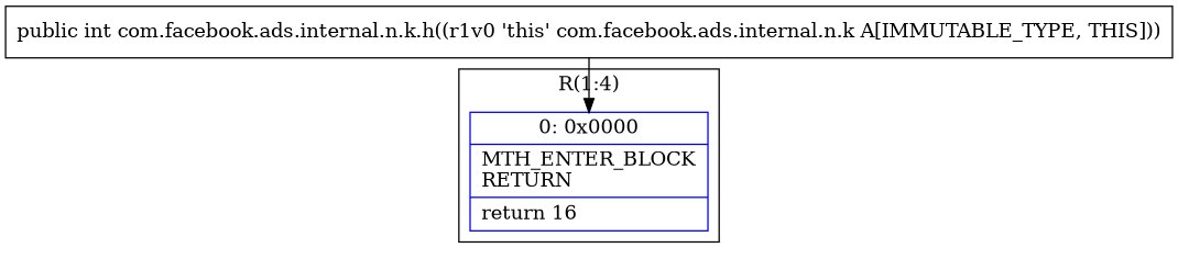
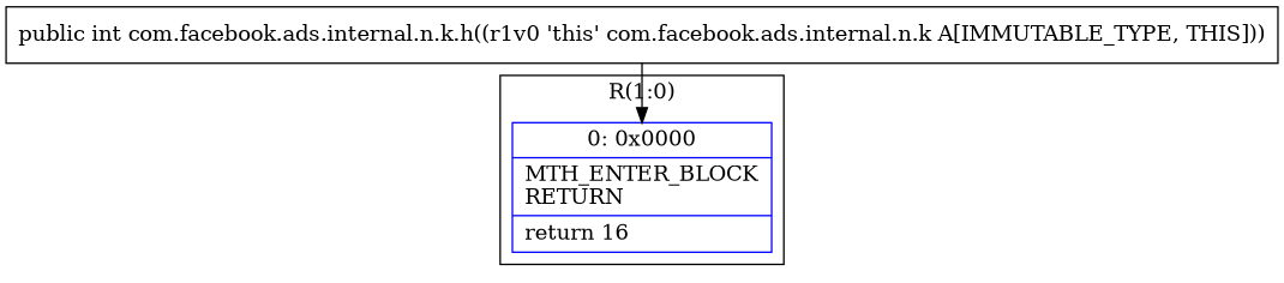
  digraph {
    node [shape=record]
    n1 [color=blue label="{0\:\ 0x0000|MTH_ENTER_BLOCK\lRETURN\l|return 16\l}"]
    n2 [label="{public int com.facebook.ads.internal.n.k.h((r1v0 'this' com.facebook.ads.internal.n.k A[IMMUTABLE_TYPE, THIS])) }"]
    subgraph cluster_1 {
-     label="R(1:4)"
+     label="R(1:0)"
      n1
    }
    n2 -> n1
  }
